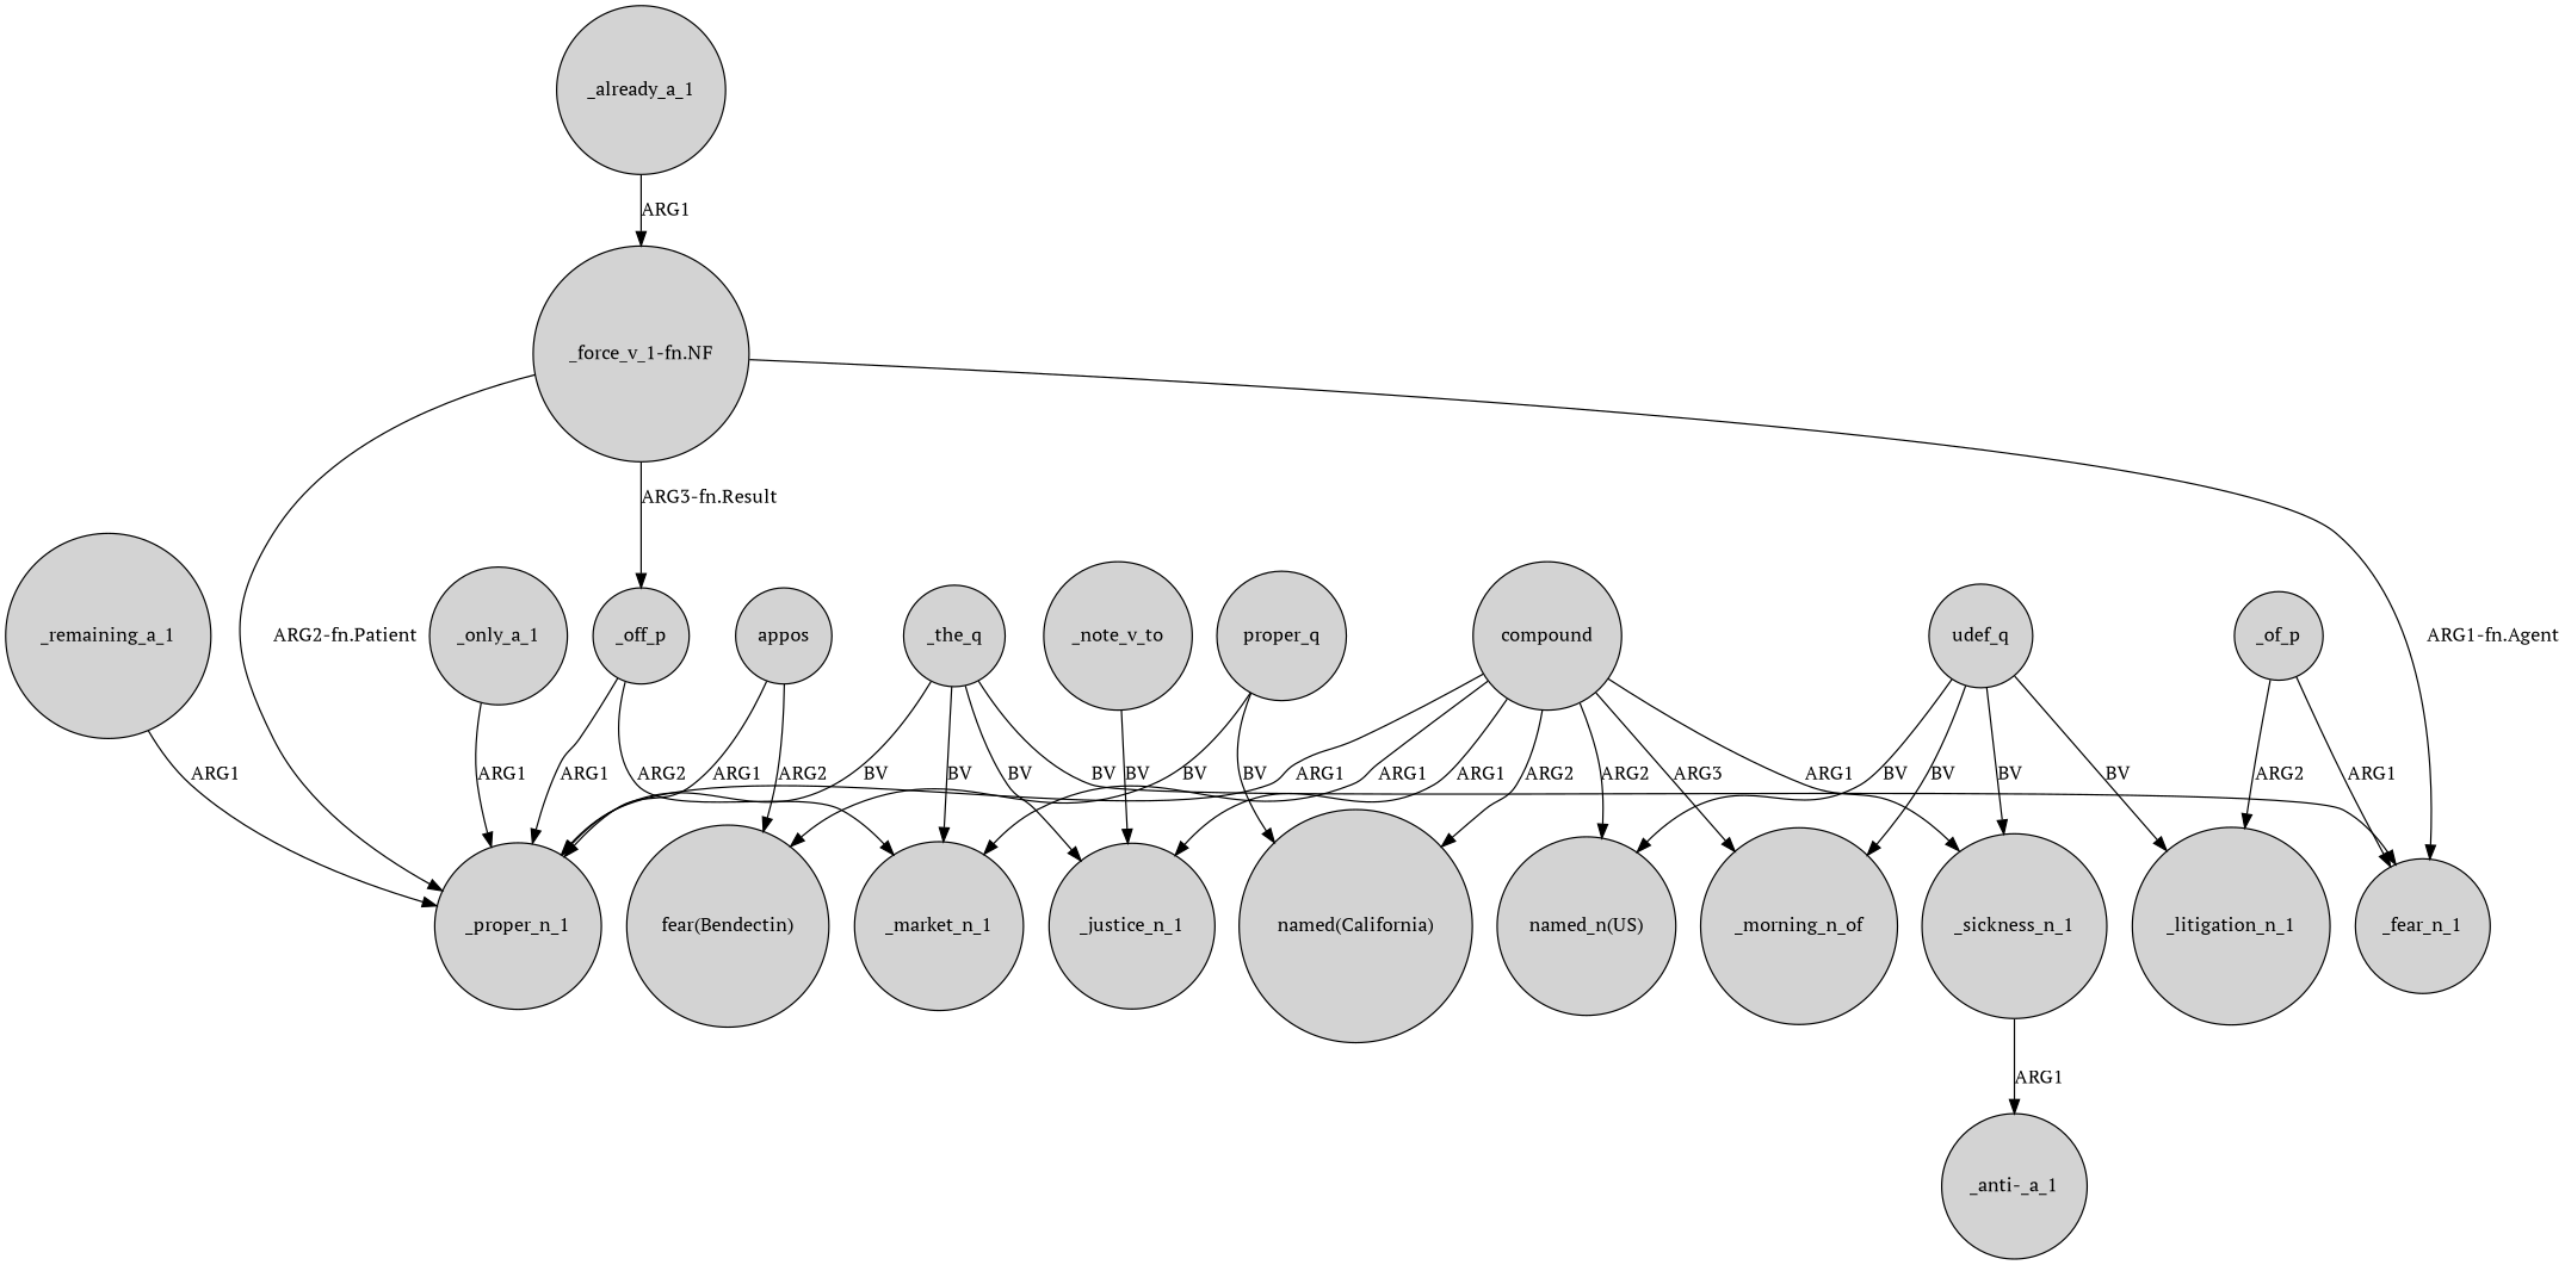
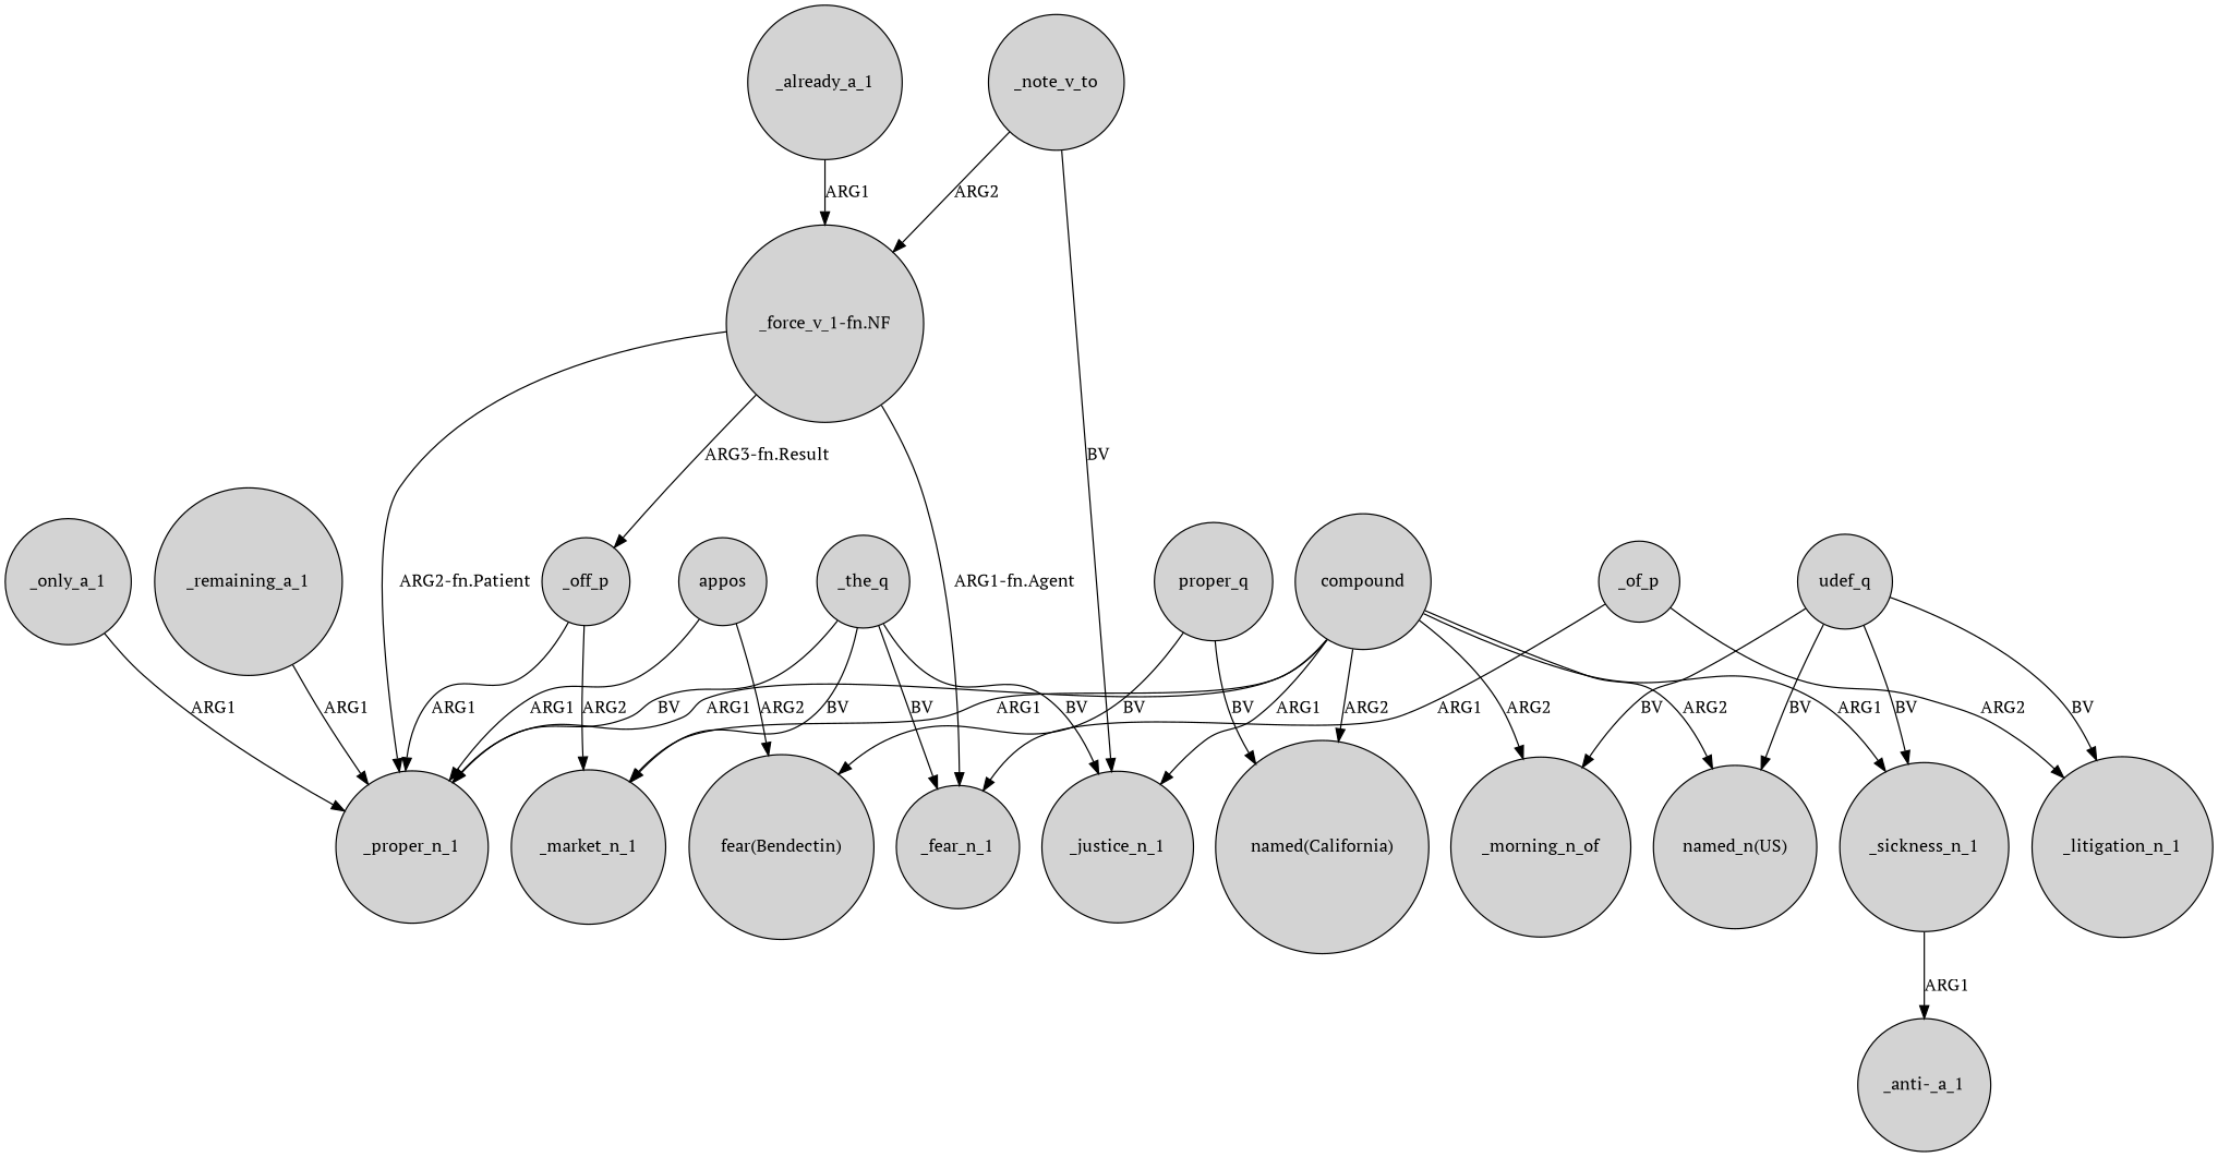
  digraph {
    fontname="PT Serif"
    node [fontname="PT Serif" shape=circle style=filled]
    edge [fontname="PT Serif"]
    n1 [label=_proper_n_1]
    _remaining_a_1
    _note_v_to
    _justice_n_1
    "_force_v_1-fn.NF"
    _off_p
    _fear_n_1
    _market_n_1
    udef_q
    "named_n(US)"
    _morning_n_of
    _litigation_n_1
    _sickness_n_1
    "_anti-_a_1"
    appos
    n16 [label="fear(Bendectin)"]
    _of_p
    _the_q
    compound
    "named(California)"
    proper_q
    _only_a_1
    _already_a_1
    _remaining_a_1 -> n1 [label=ARG1]
    _note_v_to -> _justice_n_1 [label=BV]
+   _note_v_to -> "_force_v_1-fn.NF" [label=ARG2]
    "_force_v_1-fn.NF" -> n1 [label="ARG2-fn.Patient"]
    "_force_v_1-fn.NF" -> _off_p [label="ARG3-fn.Result"]
    "_force_v_1-fn.NF" -> _fear_n_1 [label="ARG1-fn.Agent"]
    _off_p -> n1 [label=ARG1]
    _off_p -> _market_n_1 [label=ARG2]
    udef_q -> "named_n(US)" [label=BV]
    udef_q -> _morning_n_of [label=BV]
    udef_q -> _litigation_n_1 [label=BV]
    udef_q -> _sickness_n_1 [label=BV]
    _sickness_n_1 -> "_anti-_a_1" [label=ARG1]
    appos -> n1 [label=ARG1]
    appos -> n16 [label=ARG2]
    _of_p -> _fear_n_1 [label=ARG1]
    _of_p -> _litigation_n_1 [label=ARG2]
    _the_q -> n1 [label=BV]
    _the_q -> _justice_n_1 [label=BV]
    _the_q -> _fear_n_1 [label=BV]
    _the_q -> _market_n_1 [label=BV]
    compound -> n1 [label=ARG1]
    compound -> _justice_n_1 [label=ARG1]
    compound -> _market_n_1 [label=ARG1]
    compound -> "named_n(US)" [label=ARG2]
-   compound -> _morning_n_of [label=ARG3]
+   compound -> _morning_n_of [label=ARG2]
    compound -> _sickness_n_1 [label=ARG1]
    compound -> "named(California)" [label=ARG2]
    proper_q -> n16 [label=BV]
    proper_q -> "named(California)" [label=BV]
    _only_a_1 -> n1 [label=ARG1]
    _already_a_1 -> "_force_v_1-fn.NF" [label=ARG1]
  }
